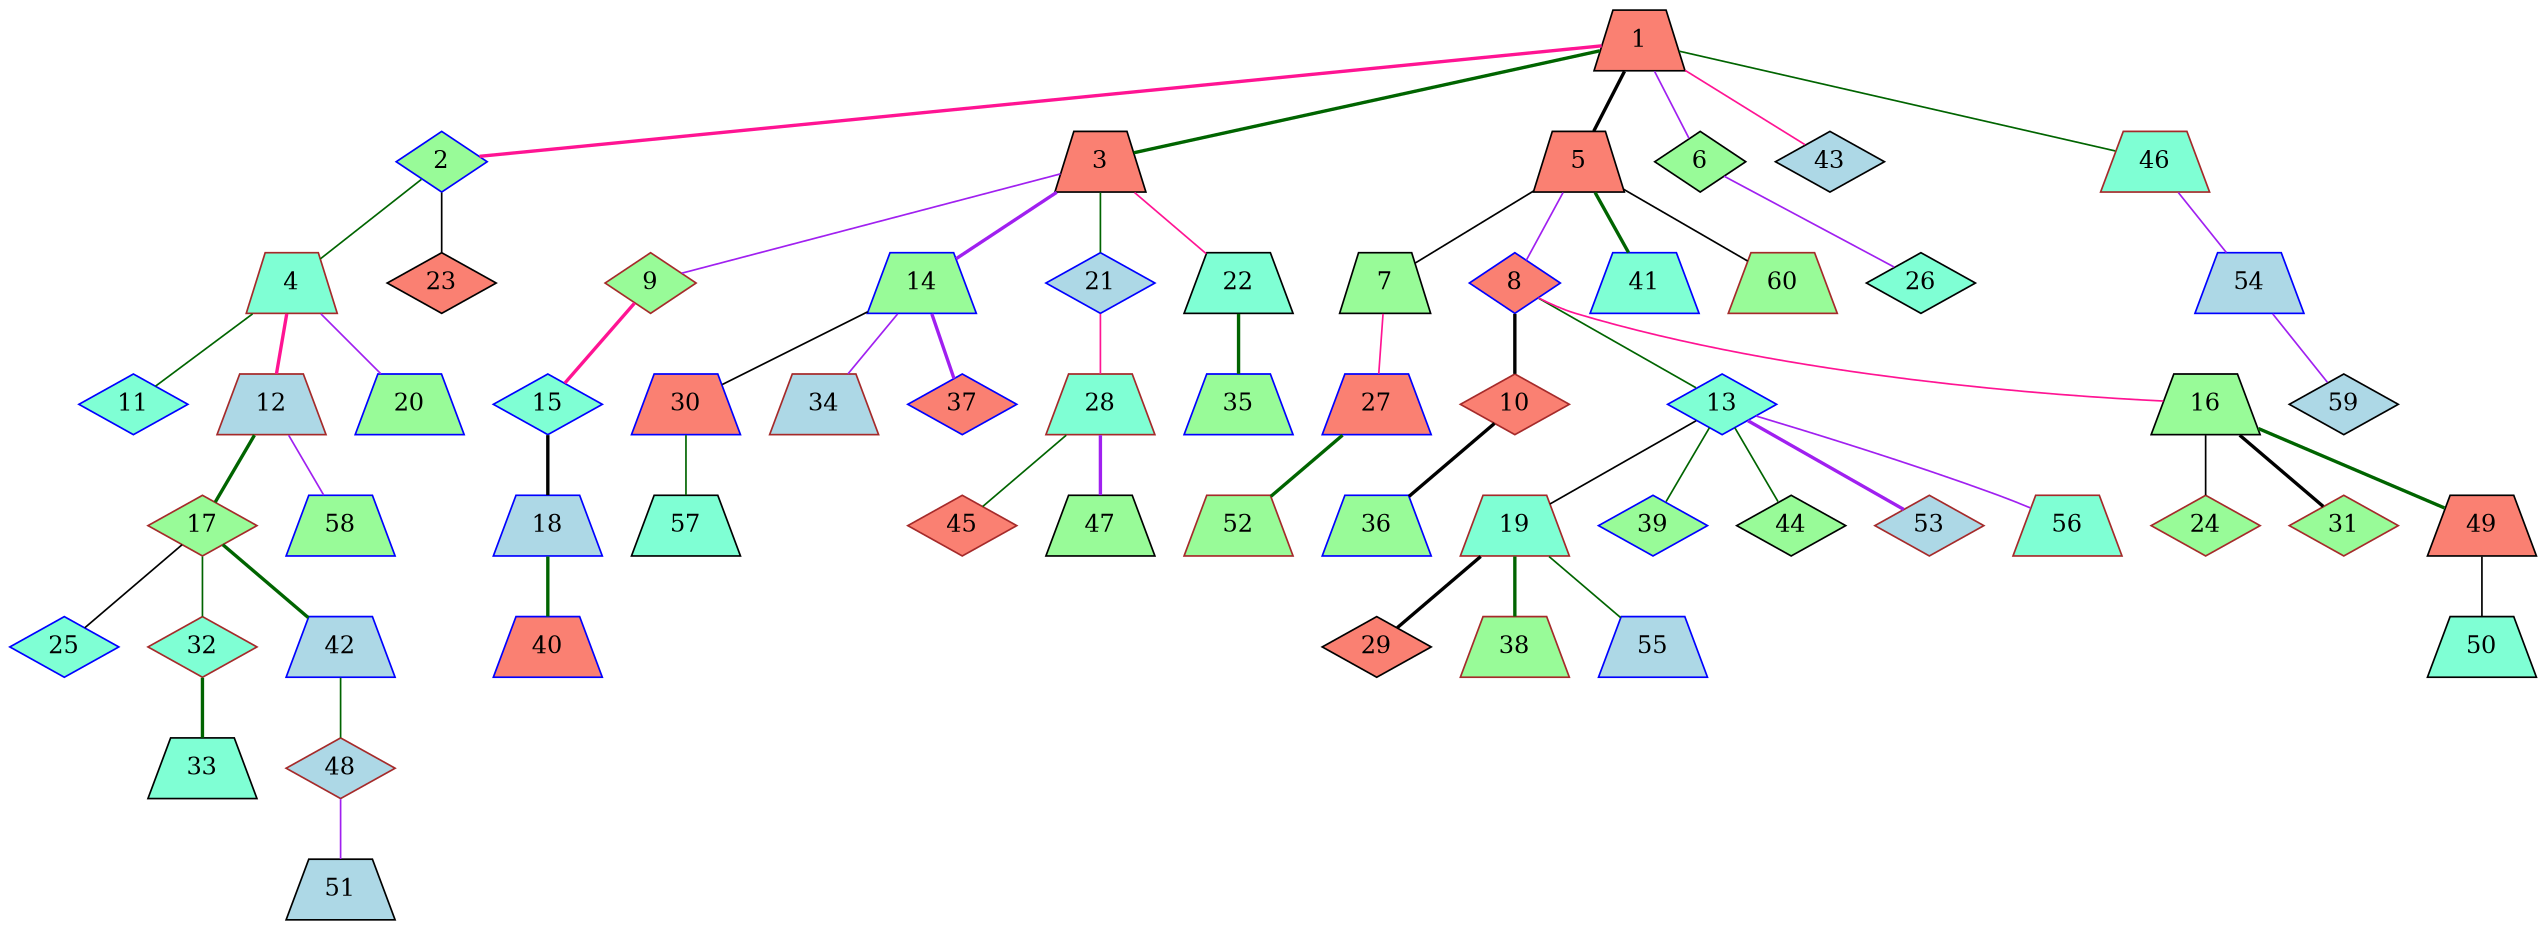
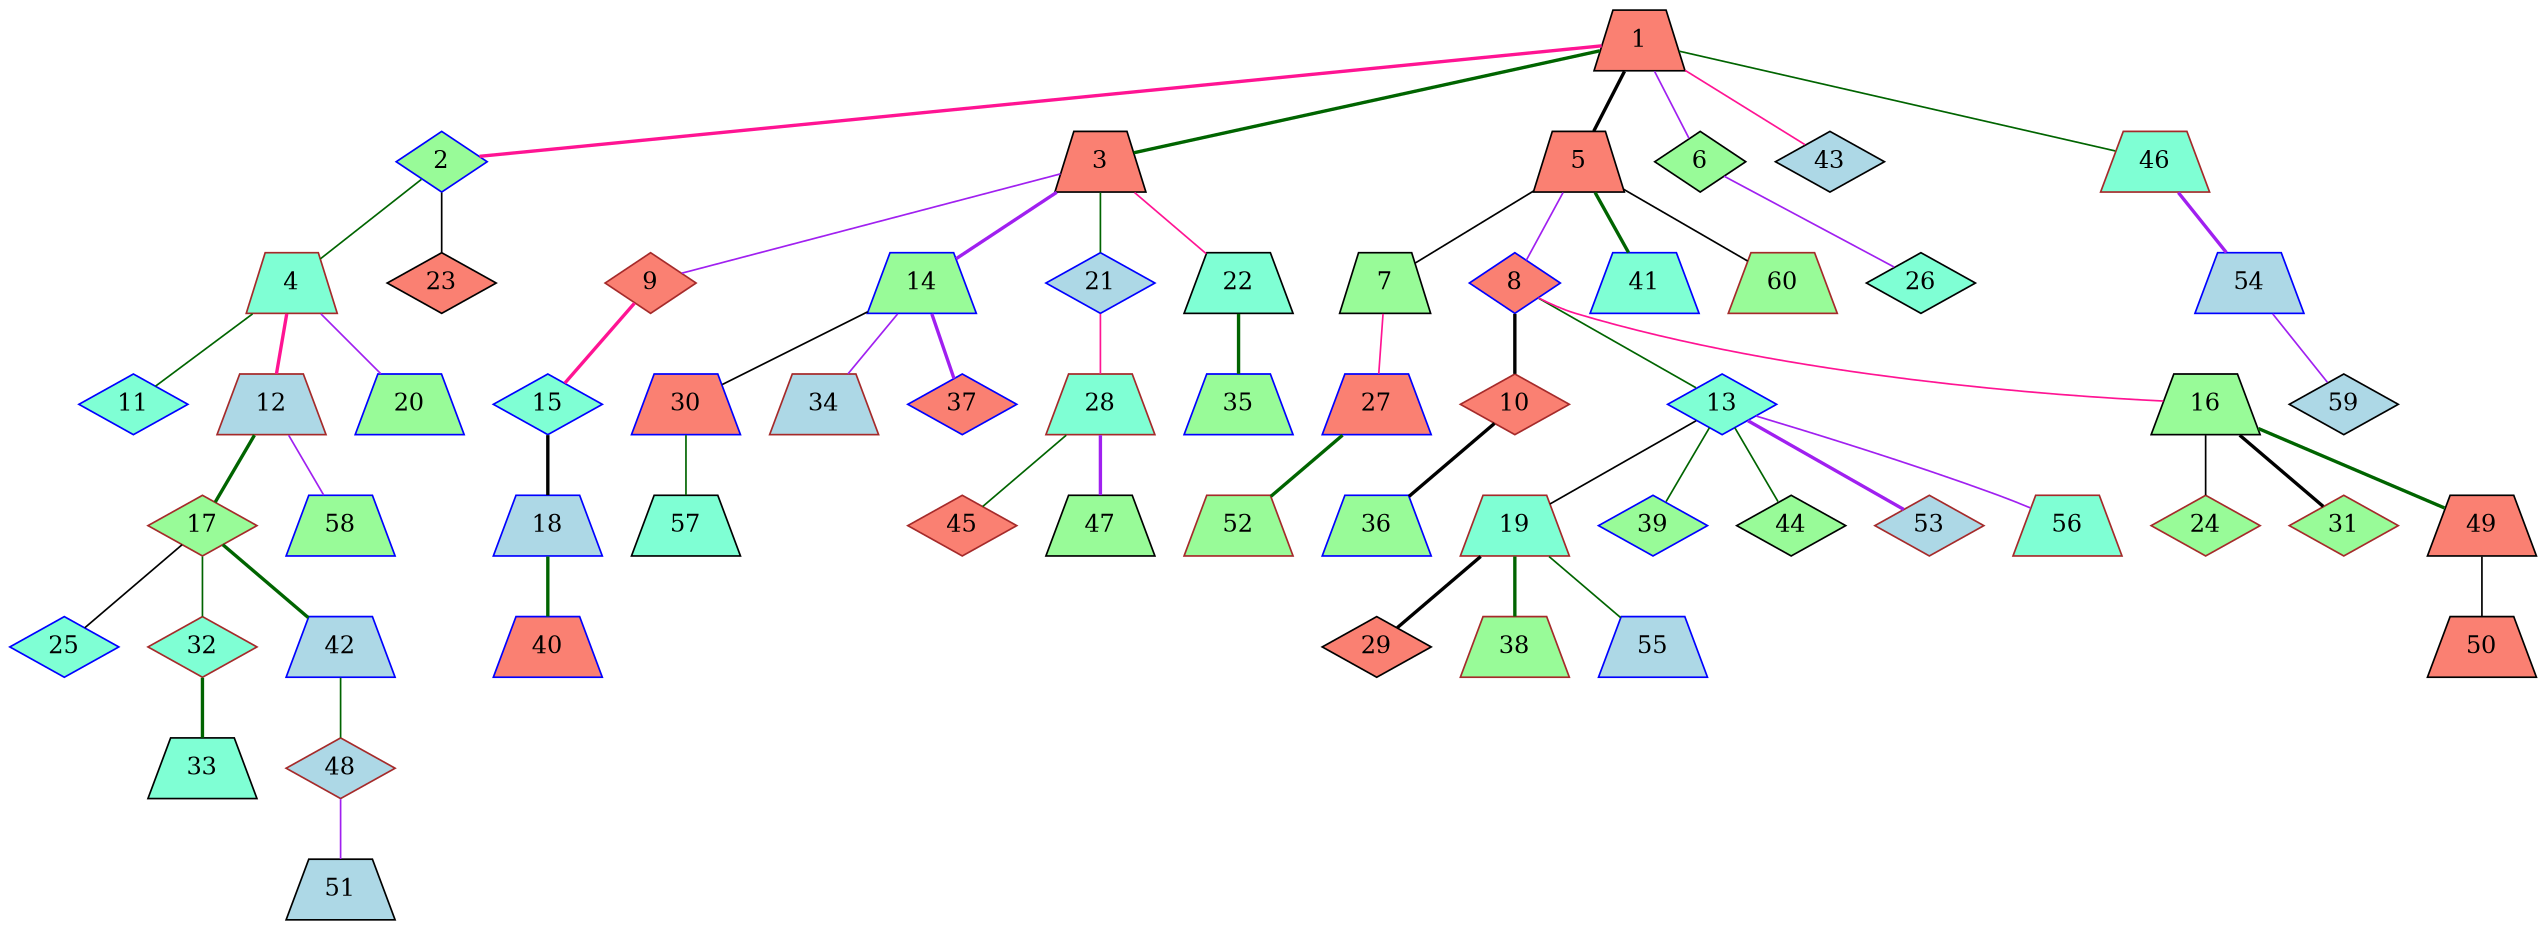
  graph {
    node [color=blue fillcolor=palegreen shape=trapezium style=filled]
    edge [color=darkgreen style=solid]
    1 [color=black fillcolor=salmon]
    2 [shape=diamond]
    3 [color=black fillcolor=salmon]
    5 [color=black fillcolor=salmon]
    6 [color=black shape=diamond]
    43 [color=black fillcolor=lightblue shape=diamond]
    46 [color=brown fillcolor=aquamarine]
    4 [color=brown fillcolor=aquamarine]
    23 [color=black fillcolor=salmon shape=diamond]
-   9 [color=brown shape=diamond]
+   9 [color=brown fillcolor=salmon shape=diamond]
    14
    21 [fillcolor=lightblue shape=diamond]
    22 [color=black fillcolor=aquamarine]
    7 [color=black]
    8 [fillcolor=salmon shape=diamond]
    41 [fillcolor=aquamarine]
    60 [color=brown]
    26 [color=black fillcolor=aquamarine shape=diamond]
    54 [fillcolor=lightblue]
    11 [fillcolor=aquamarine shape=diamond]
    12 [color=brown fillcolor=lightblue]
    20
    15 [fillcolor=aquamarine shape=diamond]
    30 [fillcolor=salmon]
    34 [color=brown fillcolor=lightblue]
    37 [fillcolor=salmon shape=diamond]
    28 [color=brown fillcolor=aquamarine]
    35
    17 [color=brown shape=diamond]
    58
    27 [fillcolor=salmon]
    10 [color=brown fillcolor=salmon shape=diamond]
    13 [fillcolor=aquamarine shape=diamond]
    16 [color=black]
    52 [color=brown]
    36
    19 [color=brown fillcolor=aquamarine]
    39 [shape=diamond]
    44 [color=black shape=diamond]
    53 [color=brown fillcolor=lightblue shape=diamond]
    56 [color=brown fillcolor=aquamarine]
    24 [color=brown shape=diamond]
    31 [color=brown shape=diamond]
    49 [color=black fillcolor=salmon]
    18 [fillcolor=lightblue]
    25 [fillcolor=aquamarine shape=diamond]
    32 [color=brown fillcolor=aquamarine shape=diamond]
    42 [fillcolor=lightblue]
    29 [color=black fillcolor=salmon shape=diamond]
    38 [color=brown]
    55 [fillcolor=lightblue]
    57 [color=black fillcolor=aquamarine]
    40 [fillcolor=salmon]
-   50 [color=black fillcolor=aquamarine]
+   50 [color=black fillcolor=salmon]
    33 [color=black fillcolor=aquamarine]
    48 [color=brown fillcolor=lightblue shape=diamond]
    45 [color=brown fillcolor=salmon shape=diamond]
    47 [color=black]
    51 [color=black fillcolor=lightblue]
    59 [color=black fillcolor=lightblue shape=diamond]
    1 -- 2 [color=deeppink style=bold]
    1 -- 3 [style=bold]
    1 -- 5 [color=black style=bold]
    1 -- 6 [color=purple]
    1 -- 43 [color=deeppink]
    1 -- 46
    2 -- 4
    2 -- 23 [color=black]
    3 -- 9 [color=purple]
    3 -- 14 [color=purple style=bold]
    3 -- 21
    3 -- 22 [color=deeppink]
    5 -- 7 [color=black]
    5 -- 8 [color=purple]
    5 -- 41 [style=bold]
    5 -- 60 [color=black]
    6 -- 26 [color=purple]
-   46 -- 54 [color=purple]
+   46 -- 54 [color=purple style=bold]
    4 -- 11
    4 -- 12 [color=deeppink style=bold]
    4 -- 20 [color=purple]
    9 -- 15 [color=deeppink style=bold]
    14 -- 30 [color=black]
    14 -- 34 [color=purple]
    14 -- 37 [color=purple style=bold]
    21 -- 28 [color=deeppink]
    22 -- 35 [style=bold]
    7 -- 27 [color=deeppink]
    8 -- 10 [color=black style=bold]
    8 -- 13
    8 -- 16 [color=deeppink]
    54 -- 59 [color=purple]
    12 -- 17 [style=bold]
    12 -- 58 [color=purple]
    15 -- 18 [color=black style=bold]
    30 -- 57
    28 -- 45
    28 -- 47 [color=purple style=bold]
    17 -- 25 [color=black]
    17 -- 32
    17 -- 42 [style=bold]
    27 -- 52 [style=bold]
    10 -- 36 [color=black style=bold]
    13 -- 19 [color=black]
    13 -- 39
    13 -- 44
    13 -- 53 [color=purple style=bold]
    13 -- 56 [color=purple]
    16 -- 24 [color=black]
    16 -- 31 [color=black style=bold]
    16 -- 49 [style=bold]
    19 -- 29 [color=black style=bold]
    19 -- 38 [style=bold]
    19 -- 55
    49 -- 50 [color=black]
    18 -- 40 [style=bold]
    32 -- 33 [style=bold]
    42 -- 48
    48 -- 51 [color=purple]
  }
